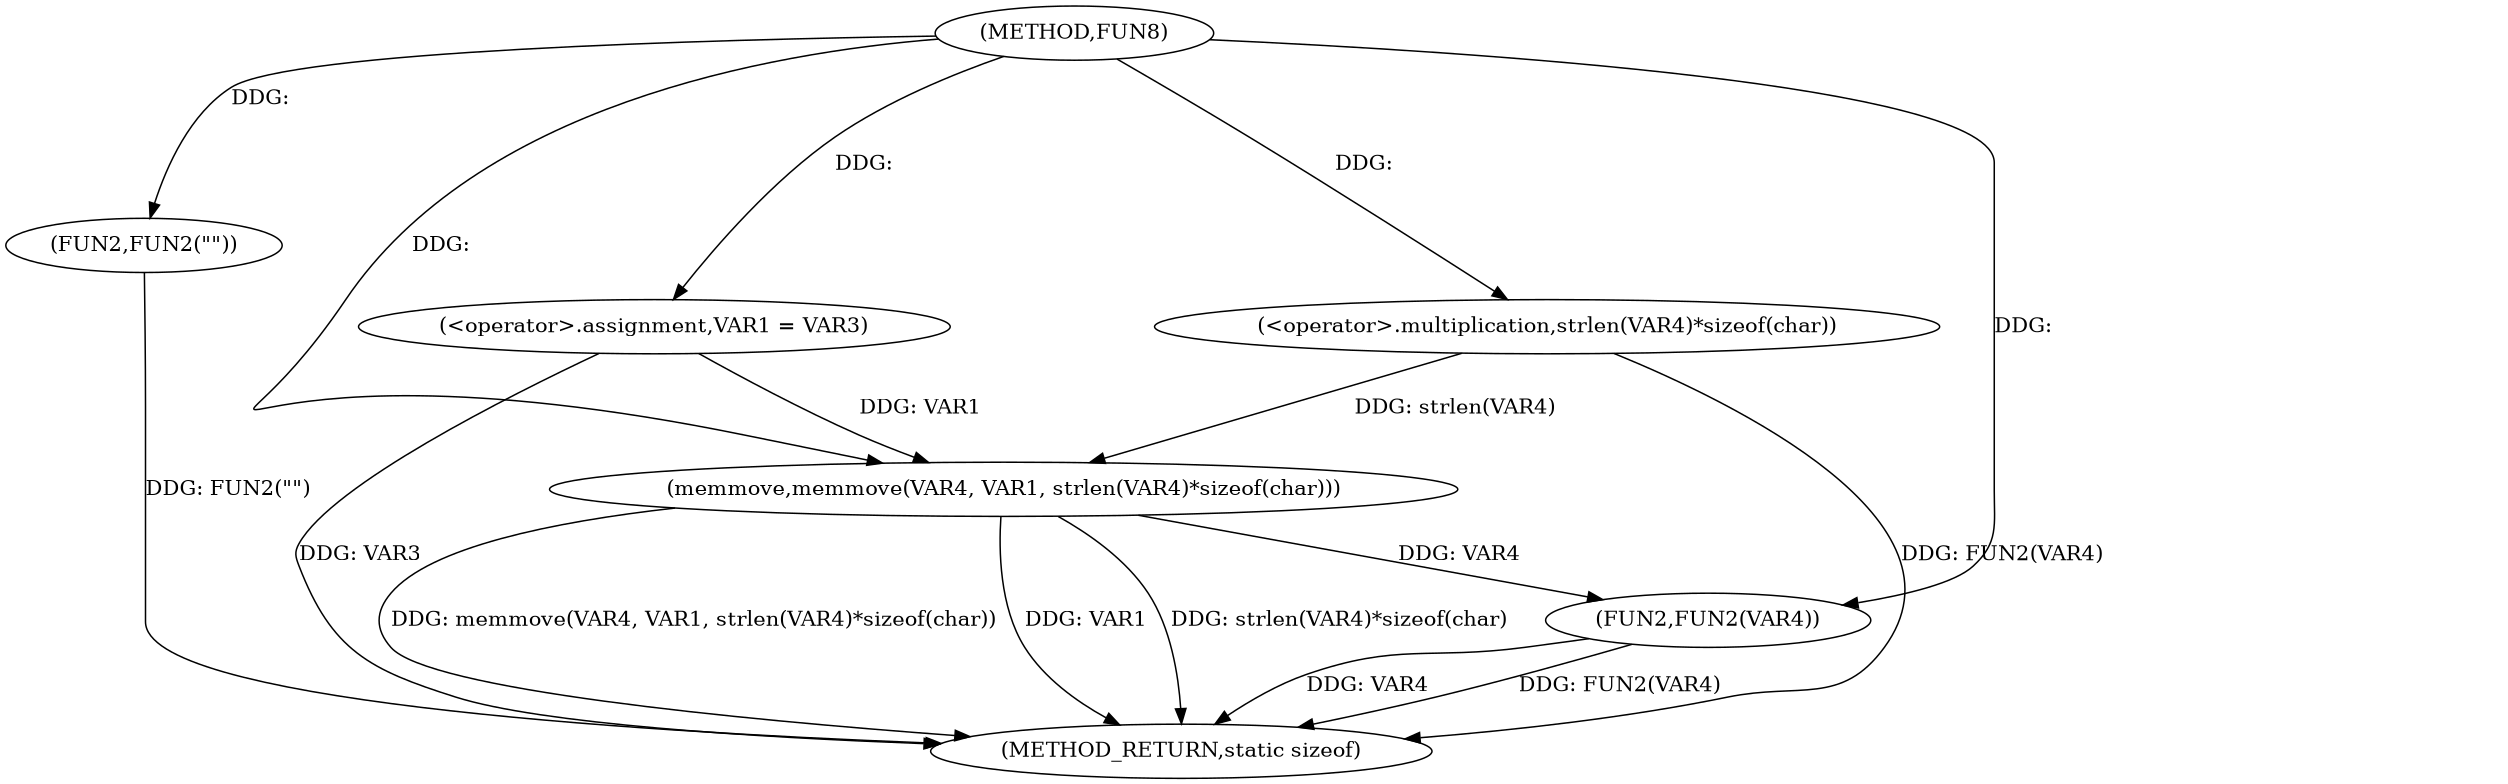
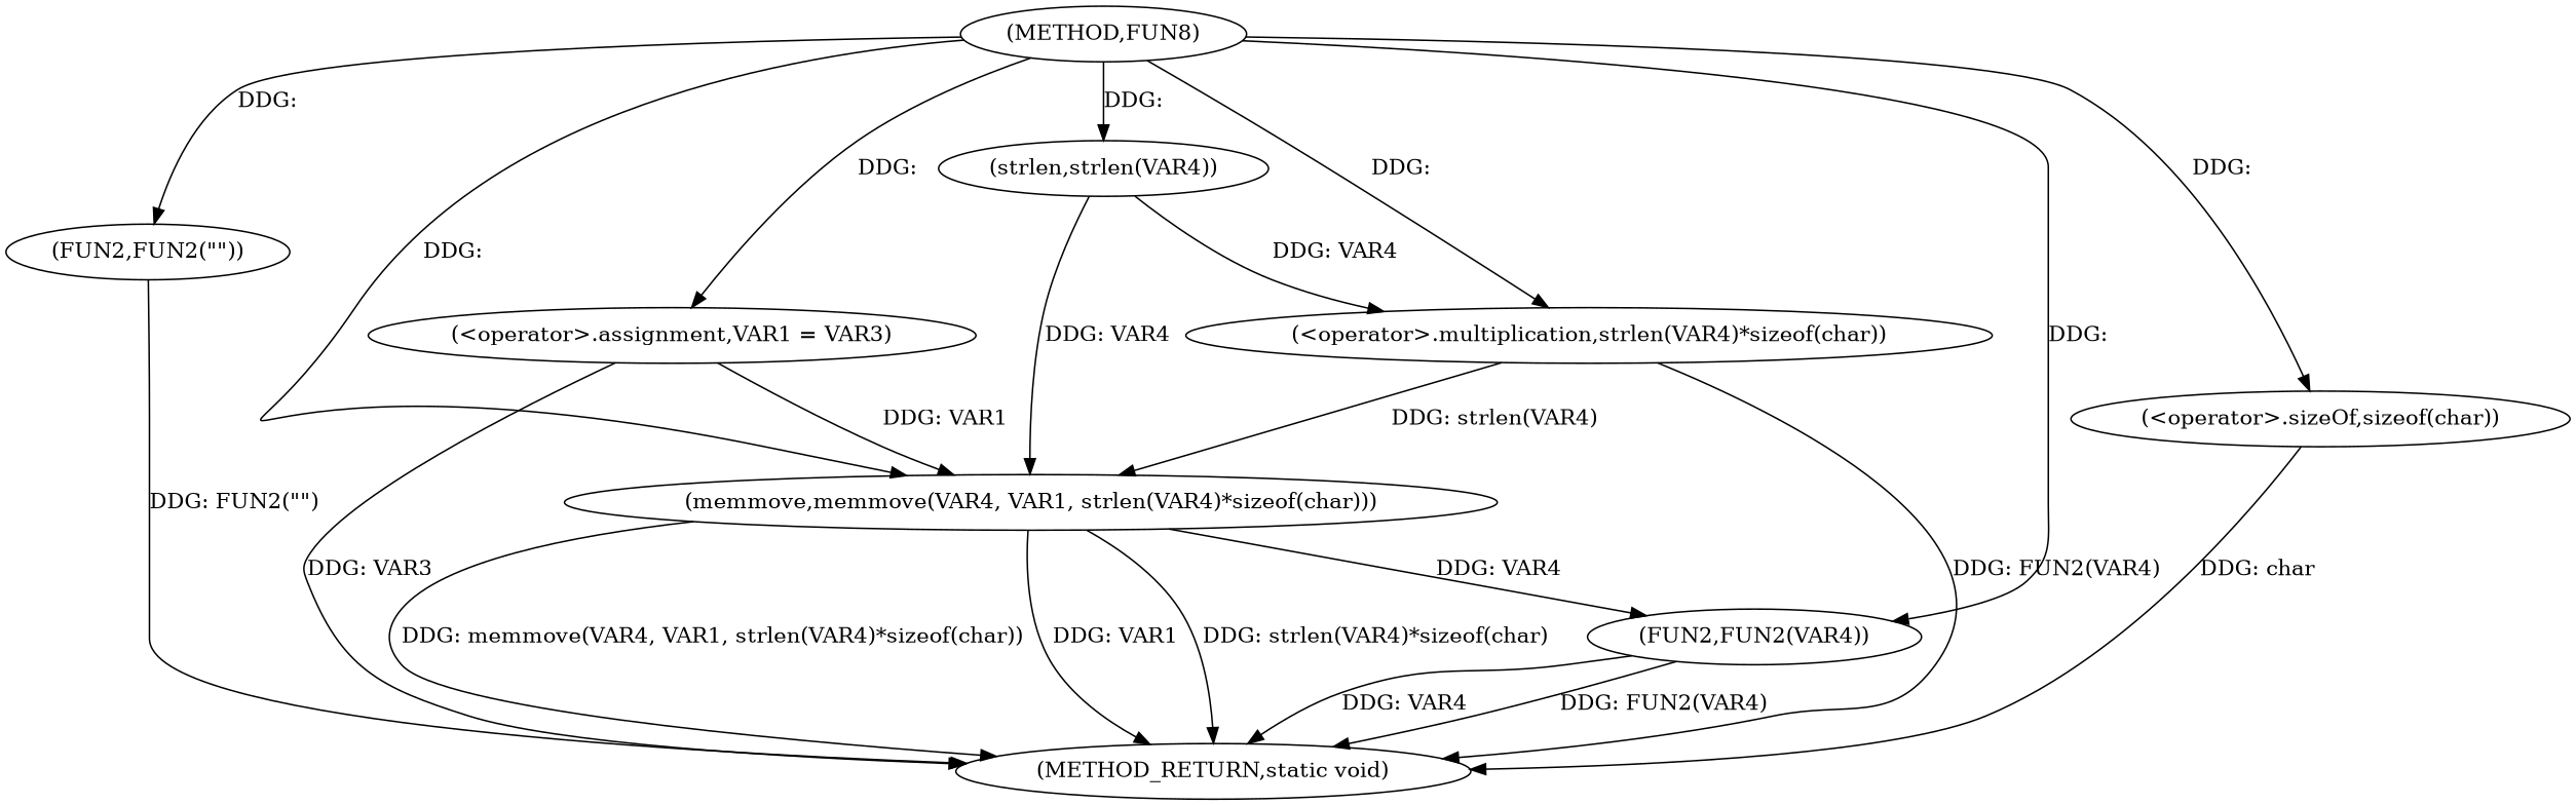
  digraph {
    n1 [label="(METHOD,FUN8)"]
    n2 [label="(<operator>.assignment,VAR1 = VAR3)"]
    n3 [label="(FUN2,FUN2(\"\"))"]
    n4 [label="(memmove,memmove(VAR4, VAR1, strlen(VAR4)*sizeof(char)))"]
    n5 [label="(<operator>.multiplication,strlen(VAR4)*sizeof(char))"]
+   n6 [label="(strlen,strlen(VAR4))"]
+   n7 [label="(<operator>.sizeOf,sizeof(char))"]
    n8 [label="(FUN2,FUN2(VAR4))"]
-   n9 [label="(METHOD_RETURN,static sizeof)"]
+   n9 [label="(METHOD_RETURN,static void)"]
    n1 -> n2 [label="DDG: "]
    n1 -> n3 [label="DDG: "]
    n1 -> n4 [label="DDG: "]
    n1 -> n5 [label="DDG: "]
+   n1 -> n6 [label="DDG: "]
+   n1 -> n7 [label="DDG: "]
    n1 -> n8 [label="DDG: "]
    n2 -> n4 [label="DDG: VAR1"]
    n2 -> n9 [label="DDG: VAR3"]
    n3 -> n9 [label="DDG: FUN2(\"\")"]
    n4 -> n8 [label="DDG: VAR4"]
    n4 -> n9 [label="DDG: VAR1"]
    n4 -> n9 [label="DDG: strlen(VAR4)*sizeof(char)"]
    n4 -> n9 [label="DDG: memmove(VAR4, VAR1, strlen(VAR4)*sizeof(char))"]
    n5 -> n4 [label="DDG: strlen(VAR4)"]
    n5 -> n9 [label="DDG: FUN2(VAR4)"]
+   n6 -> n4 [label="DDG: VAR4"]
+   n6 -> n5 [label="DDG: VAR4"]
+   n7 -> n9 [label="DDG: char"]
    n8 -> n9 [label="DDG: FUN2(VAR4)"]
    n8 -> n9 [label="DDG: VAR4"]
  }
